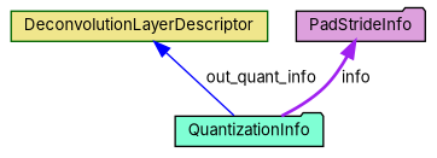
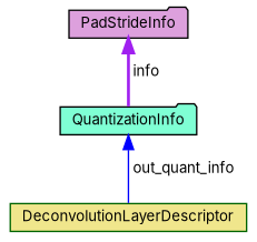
  digraph {
    fontname=Inter
    node [color=black fontname=Inter fontsize=10 shape=folder style=filled]
    edge [dir=back fontname=Inter fontsize=10 labelfontname=Helvetica labelfontsize=10]
    n1 [color=darkgreen fillcolor=khaki fontcolor=black height=0.2 label=DeconvolutionLayerDescriptor shape=box width=0.4]
    n2 [fillcolor=plum height=0.2 label=PadStrideInfo width=0.4]
    n3 [fillcolor=aquamarine height=0.2 label=QuantizationInfo width=0.4]
    n2 -> n3 [color=purple label=" info" style=bold]
-   n1 -> n3 [color=blue label=" out_quant_info" style=solid]
+   n3 -> n1 [color=blue label=" out_quant_info" style=solid]
  }
